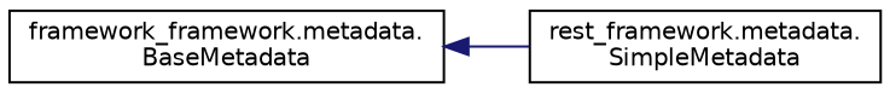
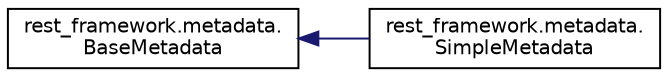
  digraph {
    rankdir=LR
    node [color=black fillcolor=white fontname=Helvetica fontsize=10 shape=record style=filled]
-   n1 [height=0.2 label="framework_framework.metadata.\lBaseMetadata" width=0.4]
+   n1 [height=0.2 label="rest_framework.metadata.\lBaseMetadata" width=0.4]
    n2 [height=0.2 label="rest_framework.metadata.\lSimpleMetadata" width=0.4]
    n1 -> n2 [color=midnightblue dir=back fontname=Helvetica fontsize=10 labelfontname=Helvetica labelfontsize=10 style=solid]
  }
